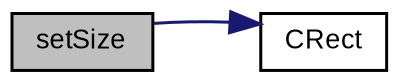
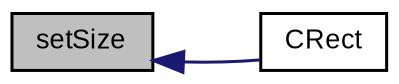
  digraph {
    rankdir=LR
    node [color=black fontname=Arial fontsize=9 shape=record]
    n1 [fillcolor=grey75 fontcolor=black height=0.2 label=setSize style=filled width=0.4]
    n2 [height=0.2 label=CRect width=0.4]
-   n2 -> n1 [color=midnightblue dir=back fontname=Arial fontsize=9 labelfontname=Arial labelfontsize=9 style=solid]
+   n1 -> n2 [color=midnightblue dir=back fontname=Arial fontsize=9 labelfontname=Arial labelfontsize=9 style=solid]
  }
